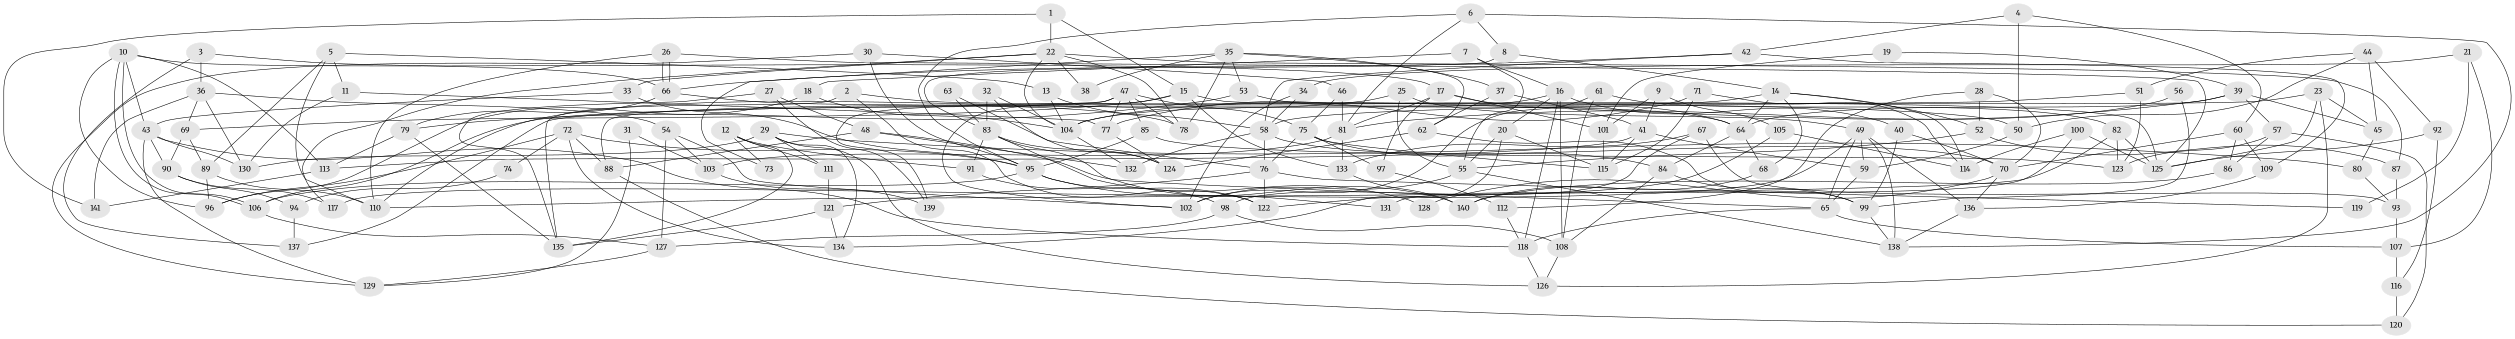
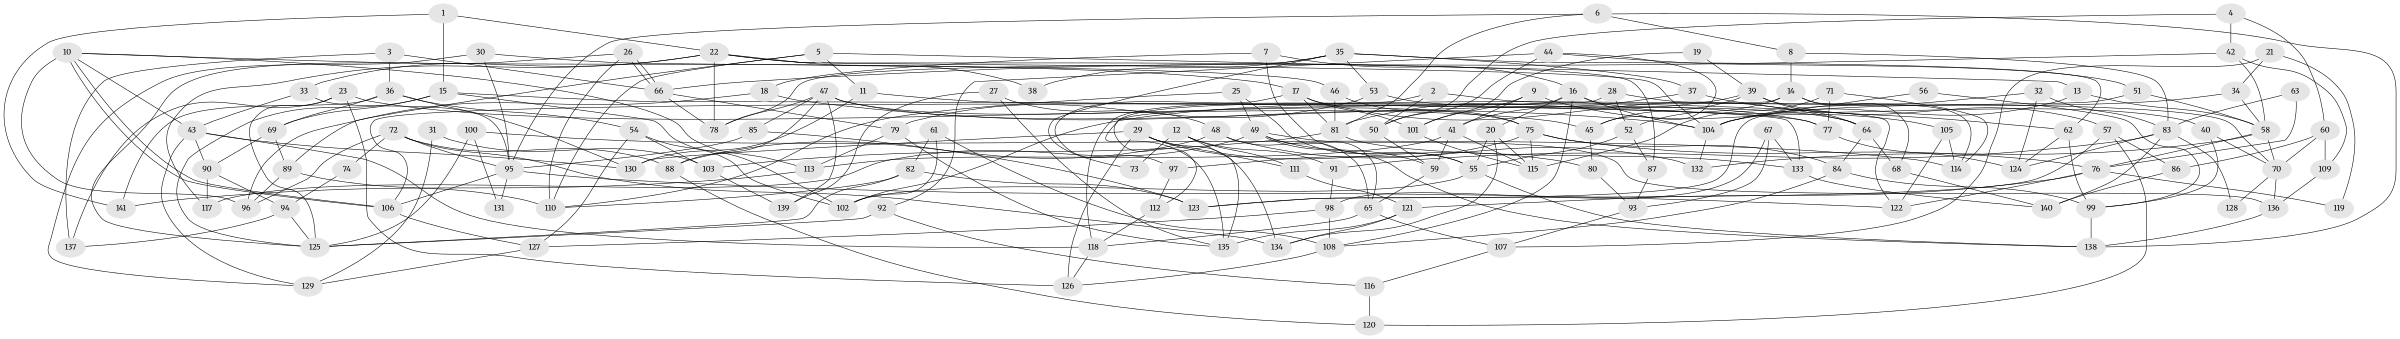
  graph {
    fontname=Merriweather
    node [color=gray90 fontname=Merriweather style=filled]
    edge [fontname=Merriweather]
    1
    15
    22
    141
    69
    102
    125
    133
    104
    33
    38
    78
    87
    117
    2
    50
    122
    135
    59
    3
    36
    66
    137
    130
    54
    79
    4
    42
    60
    58
    109
    70
    86
    5
    11
    13
    89
    110
    77
    96
    6
    8
    81
    95
    138
    14
    83
    103
    106
    131
    7
    16
    18
    55
    20
    40
    108
    118
    52
    64
    68
    114
    91
    124
    140
    128
    9
    41
    101
    105
    113
    115
    10
    17
    43
    97
    129
    90
    127
    12
    73
    111
    98
    121
    132
    76
    84
    134
    99
    126
    112
    19
    39
    45
    57
    21
    34
    107
    119
    116
    93
    23
    80
    25
    49
    65
    136
    26
    27
    48
    139
    88
    28
    29
    30
    46
    75
    31
    32
    35
    37
    53
    62
    123
    120
    94
    44
    51
    92
    47
    85
    56
    61
    82
    63
    67
    71
    72
    74
    100
    1 -- 15
    1 -- 22
    1 -- 141
    15 -- 69
    15 -- 102
    15 -- 125
    15 -- 133
    22 -- 104
    22 -- 33
    22 -- 38
    22 -- 78
    22 -- 87
    22 -- 117
    69 -- 89
    69 -- 90
    133 -- 140
    104 -- 132
    33 -- 95
    33 -- 43
    87 -- 93
    2 -- 50
    2 -- 122
    2 -- 135
    50 -- 59
    59 -- 65
    3 -- 36
    3 -- 66
    3 -- 137
    36 -- 141
    36 -- 69
    36 -- 130
    36 -- 54
    66 -- 78
    66 -- 79
    54 -- 102
    54 -- 103
    54 -- 127
    79 -- 135
    79 -- 113
    4 -- 50
    4 -- 42
    4 -- 60
    42 -- 66
    42 -- 58
    42 -- 109
    60 -- 109
    60 -- 70
    60 -- 86
    58 -- 70
    58 -- 132
    58 -- 76
    109 -- 136
    70 -- 128
    70 -- 136
    86 -- 140
    5 -- 11
    5 -- 13
    5 -- 89
    5 -- 110
    11 -- 130
    11 -- 77
    13 -- 104
    13 -- 58
    89 -- 110
    89 -- 96
    77 -- 124
    6 -- 8
    6 -- 81
    6 -- 95
    6 -- 138
    8 -- 14
    8 -- 83
    81 -- 133
    81 -- 103
    95 -- 122
    95 -- 106
    95 -- 131
    14 -- 106
    14 -- 52
-   14 -- 64
    14 -- 68
    14 -- 114
    83 -- 91
    83 -- 124
    83 -- 140
    83 -- 128
    103 -- 139
    106 -- 127
    7 -- 16
    7 -- 18
    7 -- 55
    16 -- 104
    16 -- 20
    16 -- 40
    16 -- 108
    16 -- 118
    18 -- 104
    18 -- 96
    55 -- 102
    55 -- 138
    20 -- 55
    20 -- 115
    20 -- 134
    40 -- 70
    40 -- 99
    108 -- 126
    118 -- 126
    52 -- 87
    52 -- 55
    64 -- 68
    64 -- 84
    68 -- 140
    91 -- 98
    9 -- 41
    9 -- 101
    9 -- 105
    41 -- 59
    41 -- 113
    41 -- 115
    101 -- 115
    105 -- 122
    105 -- 114
    113 -- 141
    10 -- 96
    10 -- 106
    10 -- 106
    10 -- 113
    10 -- 17
    10 -- 43
    17 -- 81
    17 -- 64
    17 -- 101
    17 -- 97
    43 -- 130
    43 -- 118
    43 -- 129
    43 -- 90
    97 -- 112
    90 -- 117
    90 -- 94
    127 -- 129
    12 -- 135
    12 -- 91
    12 -- 73
    12 -- 111
    111 -- 121
    98 -- 108
    98 -- 127
    121 -- 135
    121 -- 134
    76 -- 122
    76 -- 121
    76 -- 119
    84 -- 108
    84 -- 99
    99 -- 138
    112 -- 118
    19 -- 101
    19 -- 39
    39 -- 81
    39 -- 64
    39 -- 45
    39 -- 57
    45 -- 80
    57 -- 86
    57 -- 123
    57 -- 120
    21 -- 34
    21 -- 107
    21 -- 119
    34 -- 102
    34 -- 58
    107 -- 116
    116 -- 120
    93 -- 107
    23 -- 125
    23 -- 137
    23 -- 126
    23 -- 45
    80 -- 93
    25 -- 110
    25 -- 55
    25 -- 49
    49 -- 117
    49 -- 59
    49 -- 138
    49 -- 65
    49 -- 136
    65 -- 118
    65 -- 107
    136 -- 138
    26 -- 125
    26 -- 66
    26 -- 66
    26 -- 110
    27 -- 135
    27 -- 48
    27 -- 139
    48 -- 132
    48 -- 65
    48 -- 88
    88 -- 120
    28 -- 70
    28 -- 52
    28 -- 112
    29 -- 130
    29 -- 111
    29 -- 134
    29 -- 126
    29 -- 80
    30 -- 95
    30 -- 129
    30 -- 46
    46 -- 81
    46 -- 75
    75 -- 115
    75 -- 97
    75 -- 76
    75 -- 84
    31 -- 103
    31 -- 129
    32 -- 104
    32 -- 83
    32 -- 124
    35 -- 38
    35 -- 78
    35 -- 73
    35 -- 37
    35 -- 53
    35 -- 62
    37 -- 41
    37 -- 62
    53 -- 79
    53 -- 64
    62 -- 124
    62 -- 99
+   94 -- 125
    94 -- 137
    44 -- 50
    44 -- 45
    44 -- 51
    44 -- 92
    51 -- 58
    51 -- 123
    92 -- 125
    92 -- 116
    47 -- 78
    47 -- 77
    47 -- 139
    47 -- 88
    47 -- 75
    47 -- 85
    85 -- 95
    85 -- 123
    56 -- 104
    56 -- 99
    61 -- 102
    61 -- 108
    61 -- 82
    82 -- 125
    82 -- 110
    82 -- 123
    63 -- 83
    63 -- 76
    67 -- 133
    67 -- 98
    67 -- 93
    71 -- 77
    71 -- 114
    71 -- 115
    72 -- 96
    72 -- 95
    72 -- 134
    72 -- 88
    72 -- 74
    74 -- 94
    100 -- 125
    100 -- 131
    100 -- 114
  }
